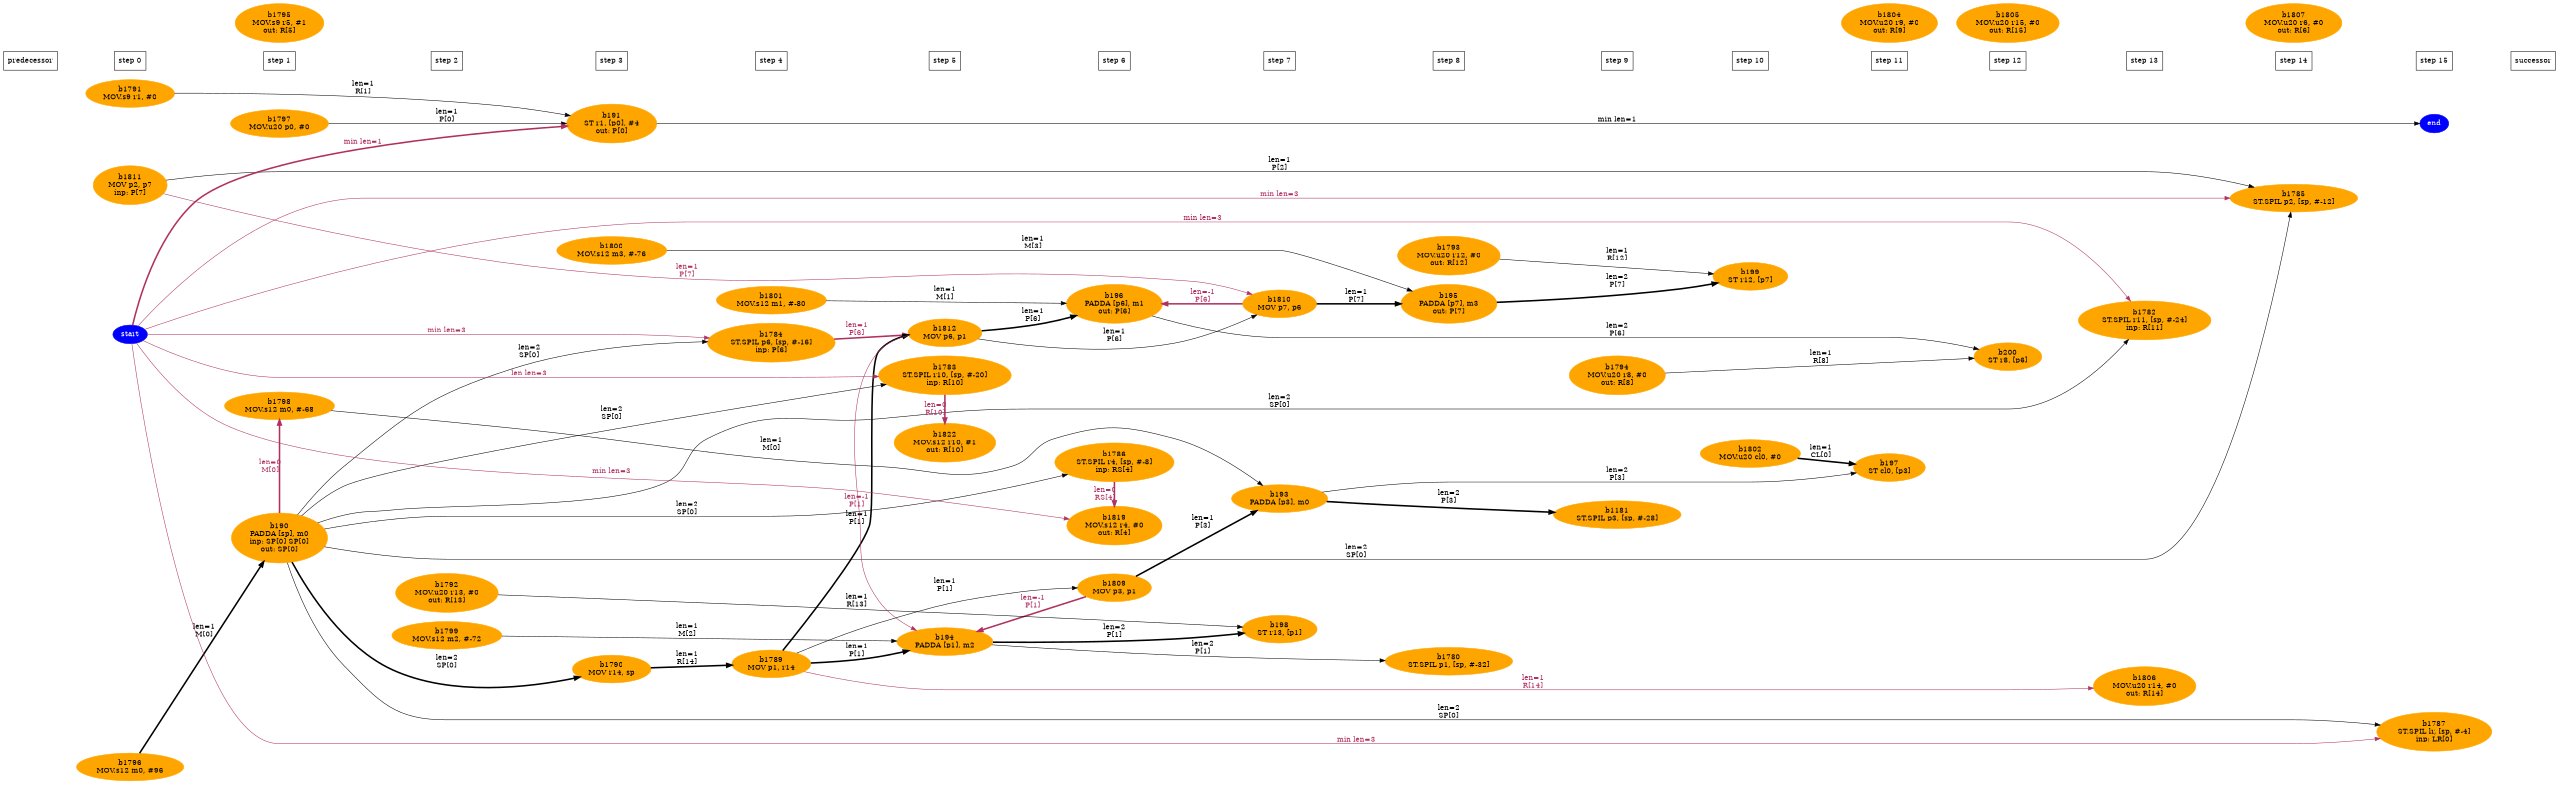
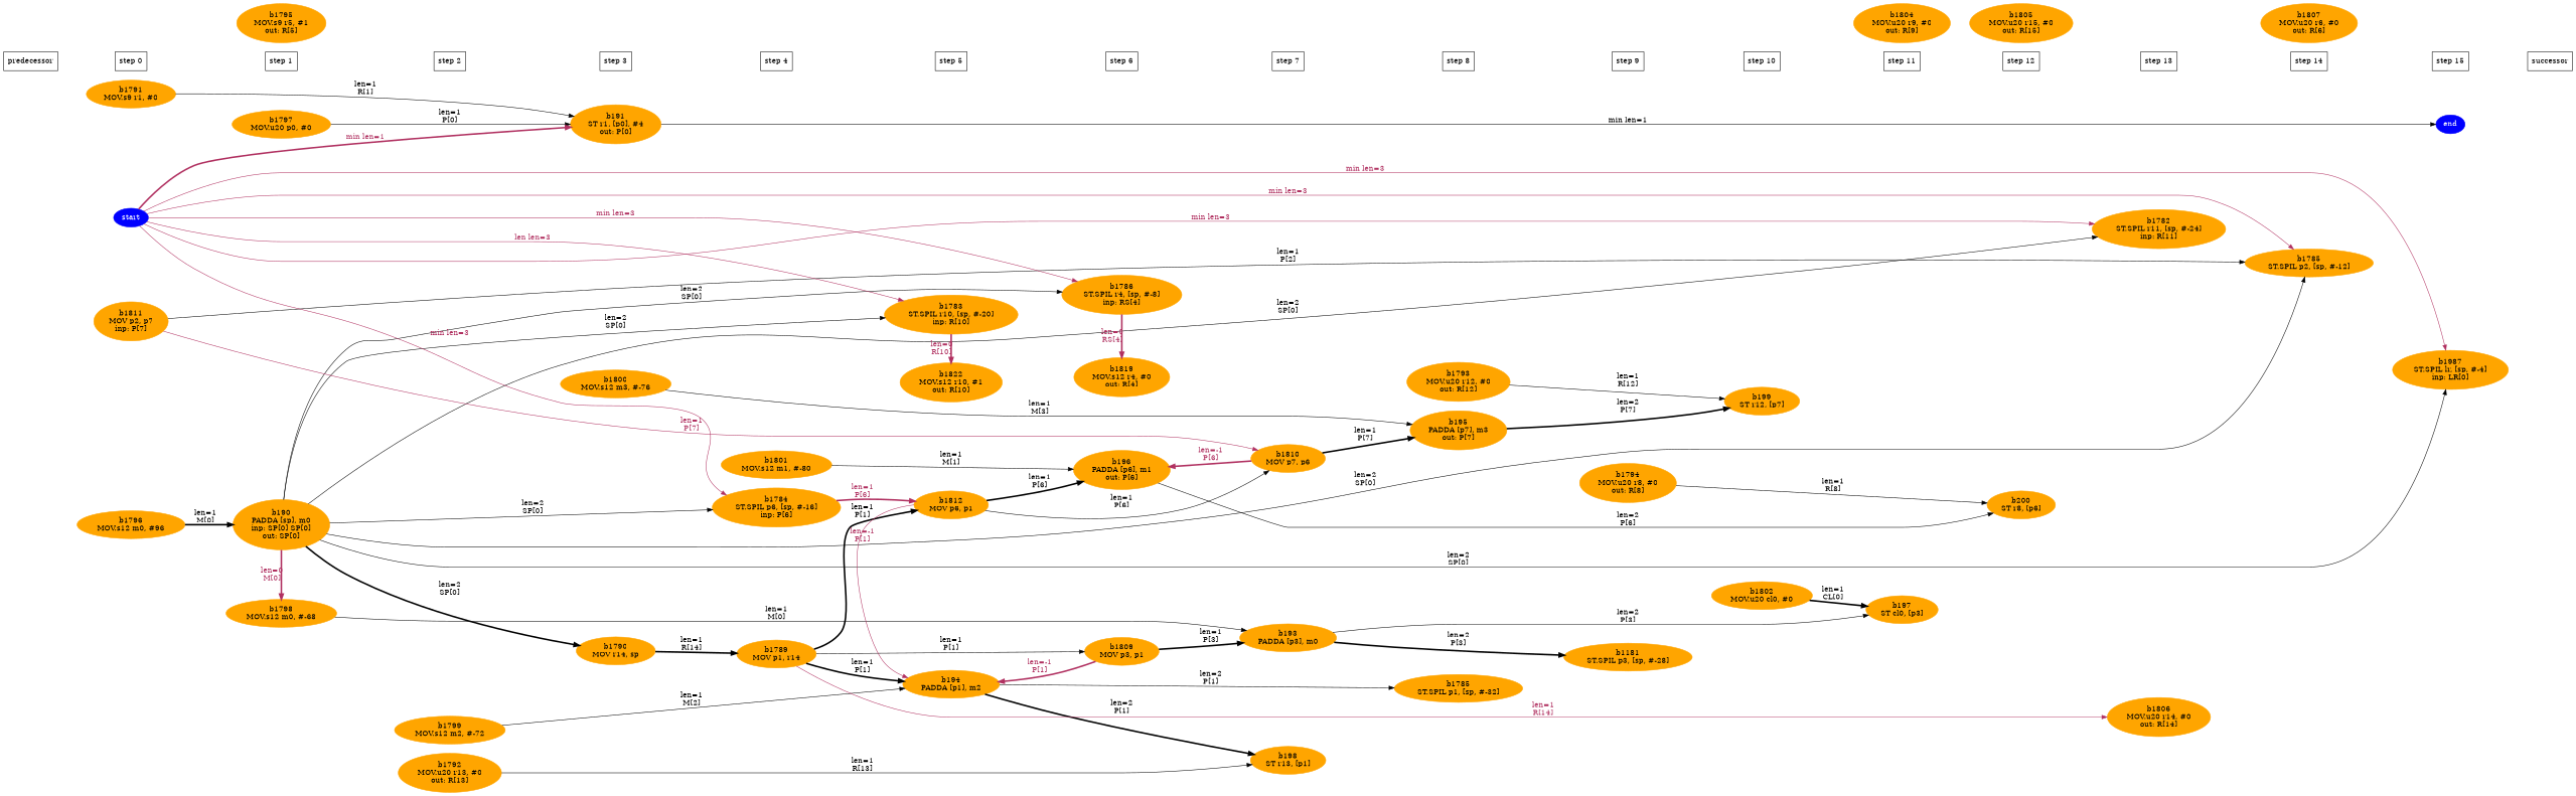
  digraph {
    rankdir=LR
    node [color=orange fontcolor=black style=filled]
    edge [color=black fontcolor=black weight=1000]
    n1 [label="b190\nPADDA [sp], m0\ninp: SP[0] SP[0]\nout: SP[0]"]
    n2 [label="step 1" shape=box color="" fontcolor="" style=""]
    n3 [label="b191\nST r1, [p0], #4\nout: P[0]"]
    n4 [label="step 3" shape=box color="" fontcolor="" style=""]
    n5 [label="b193\nPADDA [p3], m0"]
    n6 [label="step 7" shape=box color="" fontcolor="" style=""]
    n7 [label="b194\nPADDA [p1], m2"]
    n8 [label="step 5" shape=box color="" fontcolor="" style=""]
    n9 [label="b195\nPADDA [p7], m3\nout: P[7]"]
    n10 [label="step 8" shape=box color="" fontcolor="" style=""]
    n11 [label="b196\nPADDA [p6], m1\nout: P[6]"]
    n12 [label="step 6" shape=box color="" fontcolor="" style=""]
    n13 [label="b197\nST cl0, [p3]"]
    n14 [label="step 11" shape=box color="" fontcolor="" style=""]
    n15 [label="b198\nST r13, [p1]"]
    n16 [label="b199\nST r12, [p7]"]
    n17 [label="step 10" shape=box color="" fontcolor="" style=""]
    n18 [label="b200\nST r8, [p6]"]
    n19 [label="step 12" shape=box color="" fontcolor="" style=""]
    n20 [label="b1790\nMOV r14, sp"]
    n21 [label="b1791\nMOV.s9 r1, #0"]
    n22 [label="step 0" shape=box color="" fontcolor="" style=""]
    n23 [label="b1792\nMOV.u20 r13, #0\nout: R[13]"]
    n24 [label="step 2" shape=box color="" fontcolor="" style=""]
    n25 [label="b1793\nMOV.u20 r12, #0\nout: R[12]"]
    n26 [label="b1794\nMOV.u20 r8, #0\nout: R[8]"]
    n27 [label="step 9" shape=box color="" fontcolor="" style=""]
    n28 [label="b1795\nMOV.s9 r5, #1\nout: R[5]"]
    n29 [label="b1796\nMOV.s12 m0, #96"]
    n30 [label="b1797\nMOV.u20 p0, #0"]
    n31 [label="b1798\nMOV.s12 m0, #-68"]
    n32 [label="b1799\nMOV.s12 m2, #-72"]
    n33 [label="b1800\nMOV.s12 m3, #-76"]
    n34 [label="b1801\nMOV.s12 m1, #-80"]
    n35 [label="step 4" shape=box color="" fontcolor="" style=""]
    n36 [label="b1802\nMOV.u20 cl0, #0"]
    n37 [label="b1804\nMOV.u20 r9, #0\nout: R[9]"]
    n38 [label="b1784\nST.SPIL p6, [sp, #-16]\ninp: P[6]"]
    n39 [label="b1805\nMOV.u20 r15, #0\nout: R[15]"]
    n40 [label="b1806\nMOV.u20 r14, #0\nout: R[14]"]
    n41 [label="step 13" shape=box color="" fontcolor="" style=""]
    n42 [label="b1807\nMOV.u20 r6, #0\nout: R[6]"]
    n43 [label="step 14" shape=box color="" fontcolor="" style=""]
-   n44 [label="b1780\nST.SPIL p1, [sp, #-32]"]
+   n44 [label="b1785\nST.SPIL p1, [sp, #-32]"]
    n45 [label="b1181\nST.SPIL p3, [sp, #-28]"]
    n46 [label="b1782\nST.SPIL r11, [sp, #-24]\ninp: R[11]"]
    n47 [label="b1783\nST.SPIL r10, [sp, #-20]\ninp: R[10]"]
    n48 [label="b1785\nST.SPIL p2, [sp, #-12]"]
    n49 [label="b1786\nST.SPIL r4, [sp, #-8]\ninp: RS[4]"]
-   n50 [label="b1787\nST.SPIL lr, [sp, #-4]\ninp: LR[0]"]
+   n50 [label="b1987\nST.SPIL lr, [sp, #-4]\ninp: LR[0]"]
    n51 [label="step 15" shape=box color="" fontcolor="" style=""]
    n52 [label="b1789\nMOV p1, r14"]
    n53 [label="b1809\nMOV p3, p1"]
    n54 [label="b1810\nMOV p7, p6"]
    n55 [label="b1811\nMOV p2, p7\ninp: P[7]"]
    n56 [label="b1812\nMOV p6, p1"]
    n57 [label="b1819\nMOV.s12 r4, #0\nout: R[4]"]
    n58 [label="b1822\nMOV.s12 r10, #1\nout: R[10]"]
    n59 [color=blue fontcolor=white label=start]
    n60 [color=blue fontcolor=white label=end]
    n61 [label=successor shape=box color="" fontcolor="" style=""]
    n62 [label=predecessor shape=box color="" fontcolor="" style=""]
    subgraph sub_1 {
      rank=same
      n1
      n2
    }
    subgraph sub_2 {
      rank=same
      n3
      n4
    }
    subgraph sub_3 {
      rank=same
      n5
      n6
    }
    subgraph sub_4 {
      rank=same
      n7
      n8
    }
    subgraph sub_5 {
      rank=same
      n9
      n10
    }
    subgraph sub_6 {
      rank=same
      n11
      n12
    }
    subgraph sub_7 {
      rank=same
      n13
      n14
    }
    subgraph sub_8 {
      rank=same
      n6
      n15
    }
    subgraph sub_9 {
      rank=same
      n16
      n17
    }
    subgraph sub_10 {
      rank=same
      n18
      n19
    }
    subgraph sub_11 {
      rank=same
      n4
      n20
    }
    subgraph sub_12 {
      rank=same
      n21
      n22
    }
    subgraph sub_13 {
      rank=same
      n23
      n24
    }
    subgraph sub_14 {
      rank=same
      n10
      n25
    }
    subgraph sub_15 {
      rank=same
      n26
      n27
    }
    subgraph sub_16 {
      rank=same
      n2
      n28
    }
    subgraph sub_17 {
      rank=same
      n22
      n29
    }
    subgraph sub_18 {
      rank=same
      n2
      n30
    }
    subgraph sub_19 {
      rank=same
      n2
      n31
    }
    subgraph sub_20 {
      rank=same
      n24
      n32
    }
    subgraph sub_21 {
      rank=same
      n4
      n33
    }
    subgraph sub_22 {
      rank=same
      n34
      n35
    }
    subgraph sub_23 {
      rank=same
      n17
      n36
    }
    subgraph sub_24 {
      rank=same
      n14
      n37
    }
    subgraph sub_25 {
      rank=same
      n35
      n38
    }
    subgraph sub_26 {
      rank=same
      n19
      n39
    }
    subgraph sub_27 {
      rank=same
      n40
      n41
    }
    subgraph sub_28 {
      rank=same
      n42
      n43
    }
    subgraph sub_29 {
      rank=same
      n10
      n44
    }
    subgraph sub_30 {
      rank=same
      n27
      n45
    }
    subgraph sub_31 {
      rank=same
      n41
      n46
    }
    subgraph sub_32 {
      rank=same
      n8
      n47
    }
    subgraph sub_33 {
      rank=same
      n43
      n48
    }
    subgraph sub_34 {
      rank=same
      n12
      n49
    }
    subgraph sub_35 {
      rank=same
      n50
      n51
    }
    subgraph sub_36 {
      rank=same
      n35
      n52
    }
    subgraph sub_37 {
      rank=same
      n12
      n53
    }
    subgraph sub_38 {
      rank=same
      n6
      n54
    }
    subgraph sub_39 {
      rank=same
      n22
      n55
    }
    subgraph sub_40 {
      rank=same
      n8
      n56
    }
    subgraph sub_41 {
      rank=same
      n12
      n57
    }
    subgraph sub_42 {
      rank=same
      n8
      n58
    }
    subgraph sub_43 {
      rank=same
      n22
      n59
    }
    subgraph sub_44 {
      rank=same
      n51
      n60
    }
    n1 -> n20 [label="len=2\nSP[0]" penwidth=3]
    n1 -> n31 [color=maroon fontcolor=maroon label="len=0\nM[0]" penwidth=3]
    n1 -> n38 [label="len=2\nSP[0]"]
    n1 -> n46 [label="len=2\nSP[0]"]
    n1 -> n47 [label="len=2\nSP[0]"]
    n1 -> n48 [label="len=2\nSP[0]"]
    n1 -> n49 [label="len=2\nSP[0]"]
    n1 -> n50 [label="len=2\nSP[0]"]
    n2 -> n24 [style=invis weight=9000 color="" fontcolor=""]
    n3 -> n60 [label="min len=1"]
    n4 -> n35 [style=invis weight=9000 color="" fontcolor=""]
    n5 -> n13 [label="len=2\nP[3]"]
    n5 -> n45 [label="len=2\nP[3]" penwidth=3]
    n6 -> n10 [style=invis weight=9000 color="" fontcolor=""]
    n7 -> n15 [label="len=2\nP[1]" penwidth=3]
    n7 -> n44 [label="len=2\nP[1]"]
    n7 -> n53 [color=maroon dir=back fontcolor=maroon label="len=-1\nP[1]" penwidth=3]
    n8 -> n12 [style=invis weight=9000 color="" fontcolor=""]
    n9 -> n16 [label="len=2\nP[7]" penwidth=3]
    n10 -> n27 [style=invis weight=9000 color="" fontcolor=""]
    n11 -> n18 [label="len=2\nP[6]"]
    n11 -> n54 [color=maroon dir=back fontcolor=maroon label="len=-1\nP[6]" penwidth=3]
    n12 -> n6 [style=invis weight=9000 color="" fontcolor=""]
    n14 -> n19 [style=invis weight=9000 color="" fontcolor=""]
    n17 -> n14 [style=invis weight=9000 color="" fontcolor=""]
    n19 -> n41 [style=invis weight=9000 color="" fontcolor=""]
    n20 -> n52 [label="len=1\nR[14]" penwidth=3]
    n21 -> n3 [label="len=1\nR[1]"]
    n22 -> n2 [style=invis weight=9000 color="" fontcolor=""]
    n23 -> n15 [label="len=1\nR[13]"]
    n24 -> n4 [style=invis weight=9000 color="" fontcolor=""]
    n25 -> n16 [label="len=1\nR[12]"]
    n26 -> n18 [label="len=1\nR[8]"]
    n27 -> n17 [style=invis weight=9000 color="" fontcolor=""]
    n29 -> n1 [label="len=1\nM[0]" penwidth=3]
    n30 -> n3 [label="len=1\nP[0]"]
    n31 -> n5 [label="len=1\nM[0]"]
    n32 -> n7 [label="len=1\nM[2]"]
    n33 -> n9 [label="len=1\nM[3]"]
    n34 -> n11 [label="len=1\nM[1]"]
    n35 -> n8 [style=invis weight=9000 color="" fontcolor=""]
    n36 -> n13 [label="len=1\nCL[0]" penwidth=3]
    n38 -> n56 [color=maroon fontcolor=maroon label="len=1\nP[6]" penwidth=3]
    n41 -> n43 [style=invis weight=9000 color="" fontcolor=""]
    n43 -> n51 [style=invis weight=9000 color="" fontcolor=""]
    n47 -> n58 [color=maroon fontcolor=maroon label="len=0\nR[10]" penwidth=3]
    n49 -> n57 [color=maroon fontcolor=maroon label="len=0\nRS[4]" penwidth=3]
    n51 -> n61 [style=invis weight=9000 color="" fontcolor=""]
    n52 -> n7 [label="len=1\nP[1]" penwidth=3]
    n52 -> n40 [color=maroon fontcolor=maroon label="len=1\nR[14]"]
    n52 -> n53 [label="len=1\nP[1]"]
    n52 -> n56 [label="len=1\nP[1]" penwidth=3]
    n53 -> n5 [label="len=1\nP[3]" penwidth=3]
    n54 -> n9 [label="len=1\nP[7]" penwidth=3]
    n55 -> n48 [label="len=1\nP[2]"]
    n55 -> n54 [color=maroon fontcolor=maroon label="len=1\nP[7]"]
    n56 -> n7 [color=maroon fontcolor=maroon label="len=-1\nP[1]"]
    n56 -> n11 [label="len=1\nP[6]" penwidth=3]
    n56 -> n54 [label="len=1\nP[6]"]
    n59 -> n3 [color=maroon fontcolor=maroon label="min len=1" penwidth=3]
    n59 -> n38 [color=maroon fontcolor=maroon label="min len=3"]
    n59 -> n46 [color=maroon fontcolor=maroon label="min len=3"]
    n59 -> n47 [color=maroon fontcolor=maroon label="len len=3"]
    n59 -> n48 [color=maroon fontcolor=maroon label="min len=3"]
-   n59 -> n57 [color=maroon fontcolor=maroon label="min len=3"]
+   n59 -> n49 [color=maroon fontcolor=maroon label="min len=3"]
    n59 -> n50 [color=maroon fontcolor=maroon label="min len=3"]
    n62 -> n22 [style=invis weight=9000 color="" fontcolor=""]
  }
